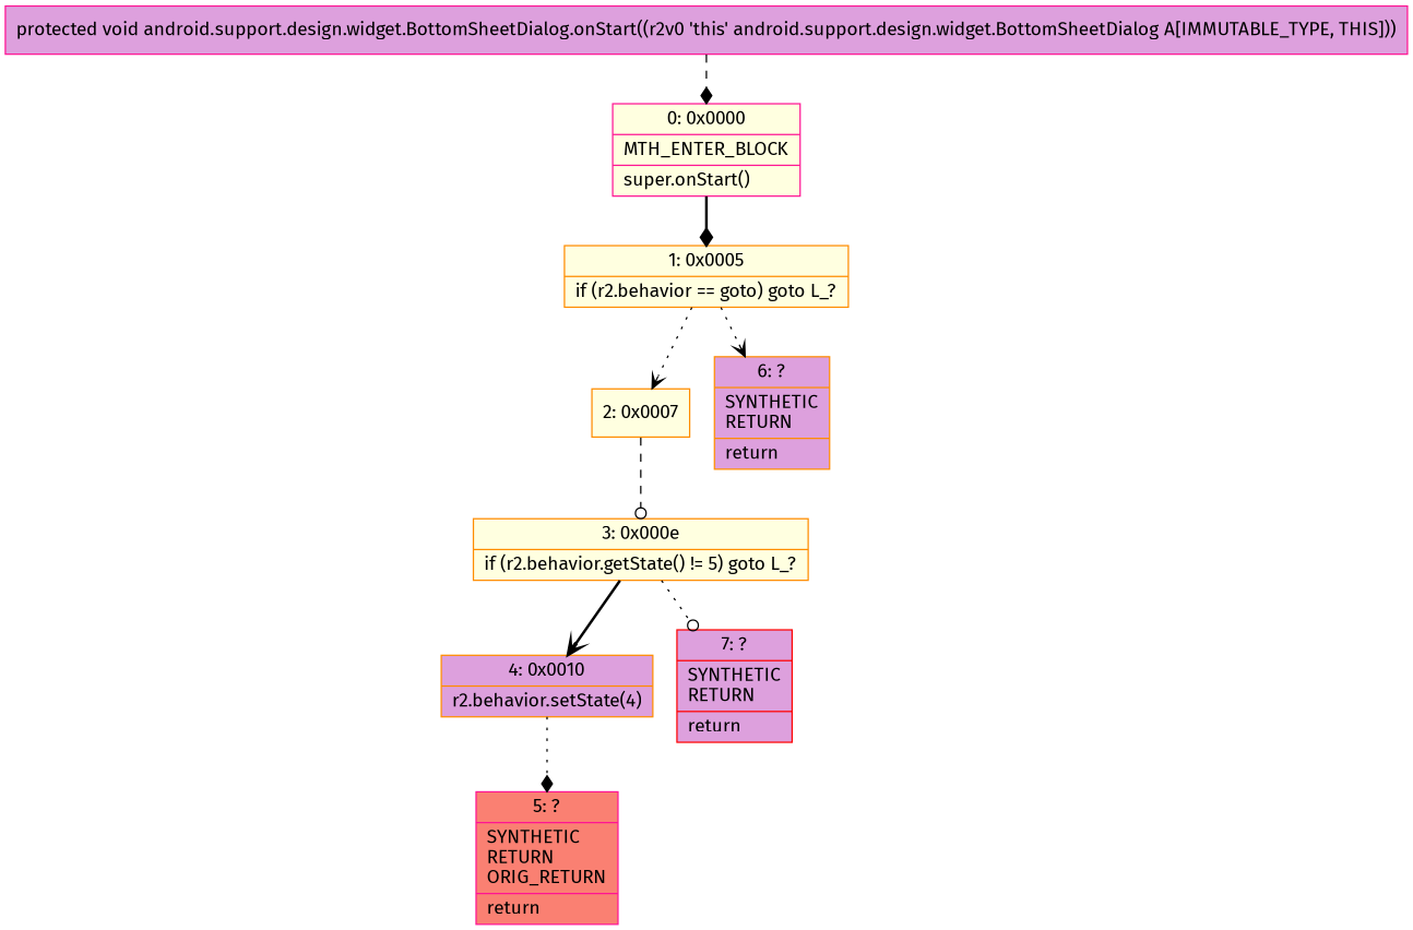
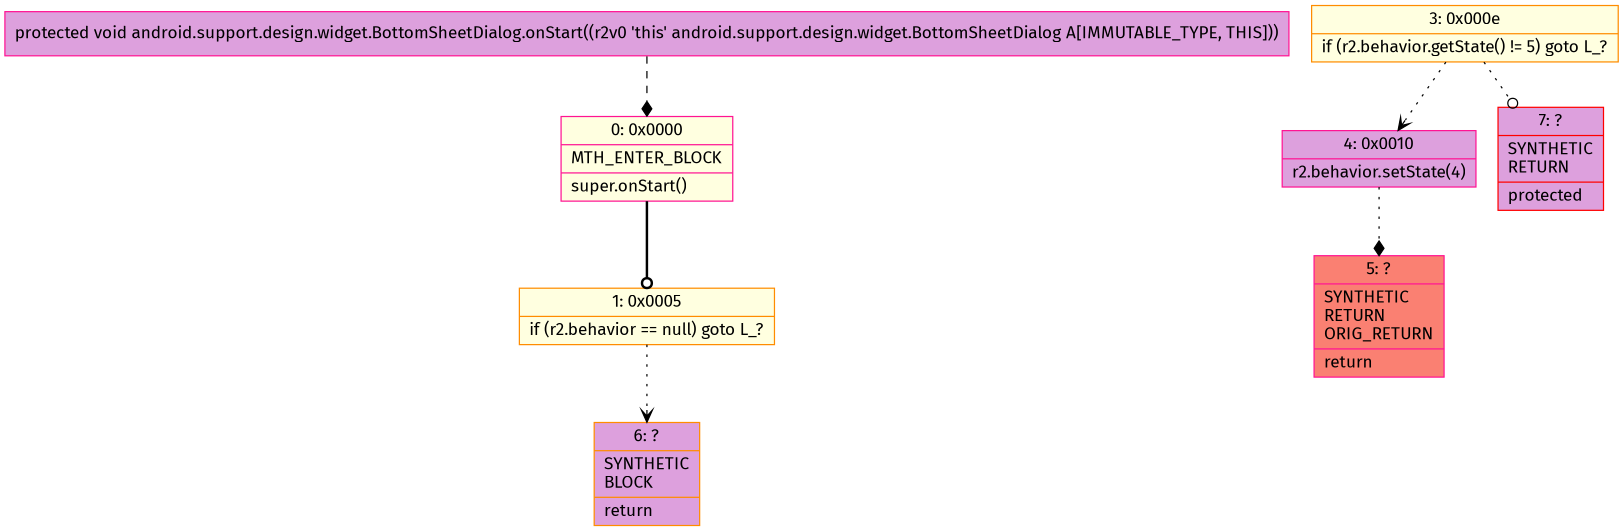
  digraph {
    fontname="Fira Sans"
    node [color=deeppink fillcolor=lightyellow fontname="Fira Sans" shape=record style=filled]
    edge [arrowhead=odot fontname="Fira Sans" style=dotted]
    n1 [label="{0\:\ 0x0000|MTH_ENTER_BLOCK\l|super.onStart()\l}"]
-   n2 [color=darkorange label="{1\:\ 0x0005|if (r2.behavior == goto) goto L_?\l}"]
-   n3 [color=darkorange label="{2\:\ 0x0007}"]
-   n4 [color=darkorange fillcolor=plum label="{6\:\ ?|SYNTHETIC\lRETURN\l|return\l}"]
+   n2 [color=darkorange label="{1\:\ 0x0005|if (r2.behavior == null) goto L_?\l}"]
+   n4 [color=darkorange fillcolor=plum label="{6\:\ ?|SYNTHETIC\lBLOCK\l|return\l}"]
    n5 [color=darkorange label="{3\:\ 0x000e|if (r2.behavior.getState() != 5) goto L_?\l}"]
-   n6 [color=darkorange fillcolor=plum label="{4\:\ 0x0010|r2.behavior.setState(4)\l}"]
-   n7 [color=red fillcolor=plum label="{7\:\ ?|SYNTHETIC\lRETURN\l|return\l}"]
+   n6 [fillcolor=plum label="{4\:\ 0x0010|r2.behavior.setState(4)\l}"]
+   n7 [color=red fillcolor=plum label="{7\:\ ?|SYNTHETIC\lRETURN\l|protected\l}"]
    n8 [fillcolor=salmon label="{5\:\ ?|SYNTHETIC\lRETURN\lORIG_RETURN\l|return\l}"]
    n9 [fillcolor=plum label="{protected void android.support.design.widget.BottomSheetDialog.onStart((r2v0 'this' android.support.design.widget.BottomSheetDialog A[IMMUTABLE_TYPE, THIS])) }"]
-   n1 -> n2 [arrowhead=diamond style=bold]
-   n2 -> n3 [arrowhead=vee]
+   n1 -> n2 [style=bold]
    n2 -> n4 [arrowhead=vee]
-   n3 -> n5 [style=dashed]
-   n5 -> n6 [arrowhead=vee style=bold]
+   n5 -> n6 [arrowhead=vee]
    n5 -> n7
    n6 -> n8 [arrowhead=diamond]
    n9 -> n1 [arrowhead=diamond style=dashed]
  }
